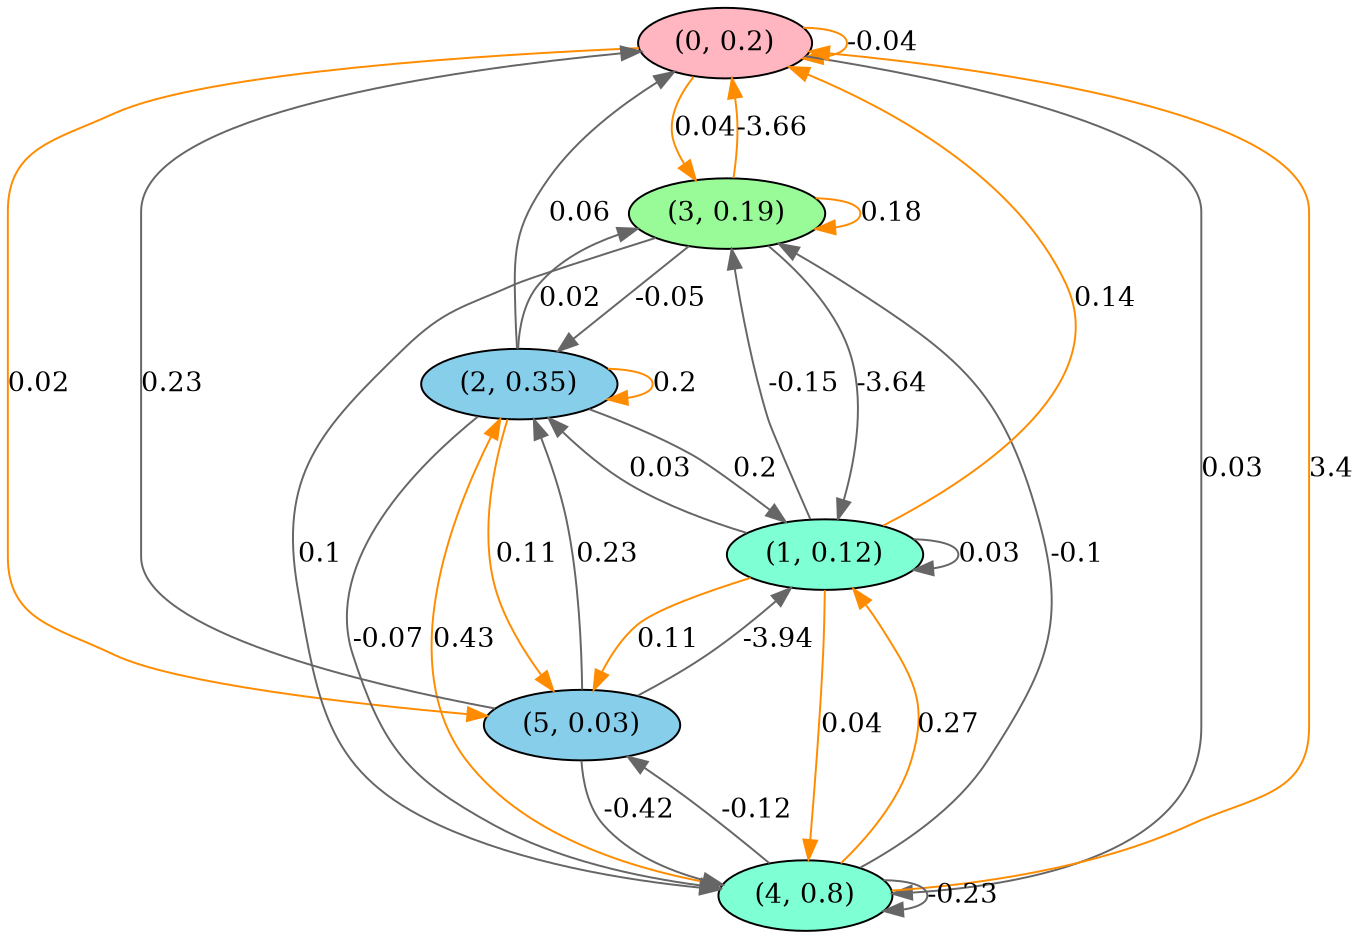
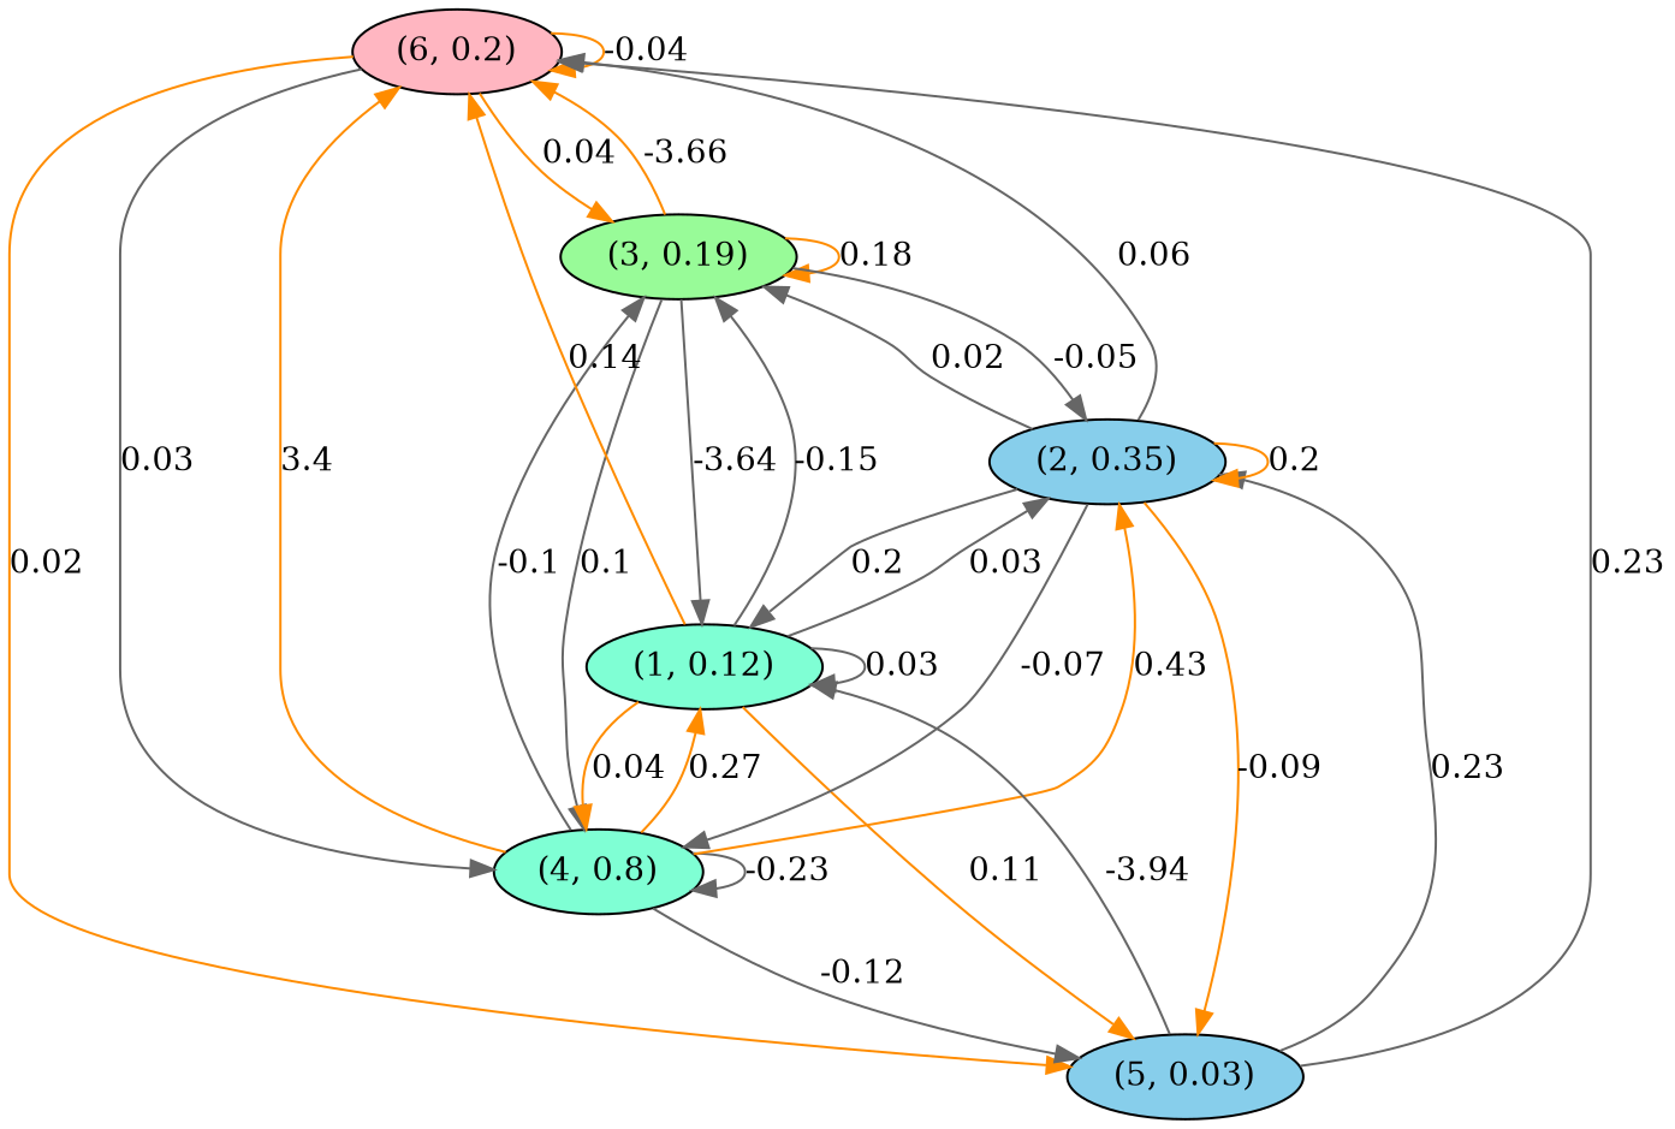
  digraph {
    node [fillcolor=aquamarine style=filled]
    edge [color=gray40]
-   n1 [fillcolor=lightpink label="(0, 0.2)"]
+   n1 [fillcolor=lightpink label="(6, 0.2)"]
    n2 [fillcolor=palegreen label="(3, 0.19)"]
    n3 [label="(4, 0.8)"]
    n4 [fillcolor=skyblue label="(5, 0.03)"]
    n5 [label="(1, 0.12)"]
    n6 [fillcolor=skyblue label="(2, 0.35)"]
    n1 -> n1 [color=darkorange label=-0.04]
    n1 -> n2 [color=darkorange label=0.04]
    n1 -> n3 [label=0.03]
    n1 -> n4 [color=darkorange label=0.02]
    n2 -> n1 [color=darkorange label=-3.66]
    n2 -> n2 [color=darkorange label=0.18]
    n2 -> n3 [label=0.1]
    n2 -> n5 [label=-3.64]
    n2 -> n6 [label=-0.05]
    n3 -> n1 [color=darkorange label=3.4]
    n3 -> n2 [label=-0.1]
    n3 -> n3 [label=-0.23]
    n3 -> n4 [label=-0.12]
    n3 -> n5 [color=darkorange label=0.27]
    n3 -> n6 [color=darkorange label=0.43]
    n4 -> n1 [label=0.23]
-   n4 -> n3 [label=-0.42]
    n4 -> n5 [label=-3.94]
    n4 -> n6 [label=0.23]
    n5 -> n1 [color=darkorange label=0.14]
    n5 -> n2 [label=-0.15]
    n5 -> n3 [color=darkorange label=0.04]
    n5 -> n4 [color=darkorange label=0.11]
    n5 -> n5 [label=0.03]
    n5 -> n6 [label=0.03]
    n6 -> n1 [label=0.06]
    n6 -> n2 [label=0.02]
    n6 -> n3 [label=-0.07]
-   n6 -> n4 [color=darkorange label=0.11]
+   n6 -> n4 [color=darkorange label=-0.09]
    n6 -> n5 [label=0.2]
    n6 -> n6 [color=darkorange label=0.2]
  }
